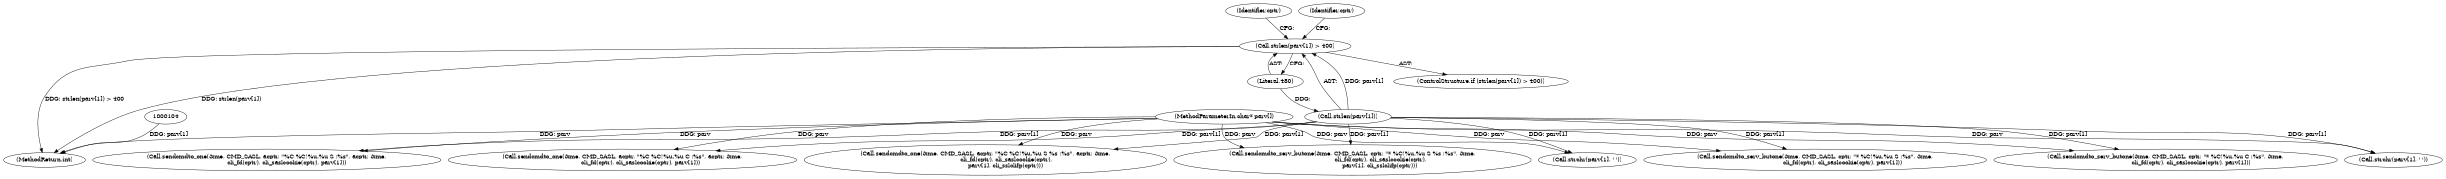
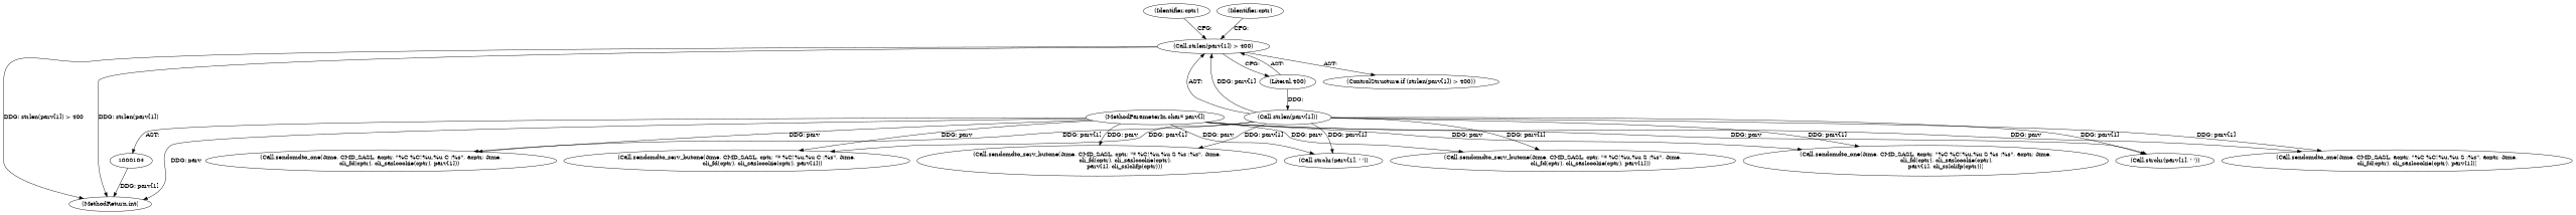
  digraph {
    n1 [label="(Call,strlen(parv[1]) > 400)"]
    n2 [label="(MethodReturn,int)"]
-   n3 [label="(Literal,480)"]
+   n3 [label="(Literal,400)"]
    n4 [label="(ControlStructure,if (strlen(parv[1]) > 400))"]
    n5 [label="(Call,strlen(parv[1]))"]
    n6 [label="(Call,sendcmdto_one(&me, CMD_SASL, acptr, \"%C %C!%u.%u C :%s\", acptr, &me,\n                    cli_fd(cptr), cli_saslcookie(cptr), parv[1]))"]
    n7 [label="(Call,sendcmdto_serv_butone(&me, CMD_SASL, cptr, \"* %C!%u.%u S :%s\", &me,\n                              cli_fd(cptr), cli_saslcookie(cptr), parv[1]))"]
    n8 [label="(Call,sendcmdto_serv_butone(&me, CMD_SASL, cptr, \"* %C!%u.%u C :%s\", &me,\n                            cli_fd(cptr), cli_saslcookie(cptr), parv[1]))"]
    n9 [label="(Call,sendcmdto_serv_butone(&me, CMD_SASL, cptr, \"* %C!%u.%u S %s :%s\", &me,\n                               cli_fd(cptr), cli_saslcookie(cptr),\n                              parv[1], cli_sslclifp(cptr)))"]
    n10 [label="(Call,sendcmdto_one(&me, CMD_SASL, acptr, \"%C %C!%u.%u S %s :%s\", acptr, &me,\n                       cli_fd(cptr), cli_saslcookie(cptr),\n                      parv[1], cli_sslclifp(cptr)))"]
    n11 [label="(Call,strchr(parv[1], ' '))"]
    n12 [label="(Call,sendcmdto_one(&me, CMD_SASL, acptr, \"%C %C!%u.%u S :%s\", acptr, &me,\n                      cli_fd(cptr), cli_saslcookie(cptr), parv[1]))"]
    n13 [label="(Call,strchr(parv[1], ' '))"]
    n14 [label="(MethodParameterIn,char* parv[])"]
    1000104
    n16 [label="(Identifier,cptr)"]
    n17 [label="(Identifier,cptr)"]
    n1 -> n2 [label="DDG: strlen(parv[1]) > 400"]
    n1 -> n2 [label="DDG: strlen(parv[1])"]
    n1 -> n3 [label="CFG: "]
    n1 -> n4 [label="AST: "]
    n3 -> n1 [label="AST: "]
    n3 -> n5 [label="DDG: "]
    n5 -> n1 [label="AST: "]
    n5 -> n1 [label="DDG: parv[1]"]
    n5 -> n6 [label="DDG: parv[1]"]
    n5 -> n7 [label="DDG: parv[1]"]
    n5 -> n8 [label="DDG: parv[1]"]
    n5 -> n9 [label="DDG: parv[1]"]
    n5 -> n10 [label="DDG: parv[1]"]
    n5 -> n11 [label="DDG: parv[1]"]
    n5 -> n12 [label="DDG: parv[1]"]
    n5 -> n13 [label="DDG: parv[1]"]
    n14 -> n2 [label="DDG: parv"]
    n14 -> n6 [label="DDG: parv"]
    n14 -> n7 [label="DDG: parv"]
    n14 -> n8 [label="DDG: parv"]
    n14 -> n9 [label="DDG: parv"]
    n14 -> n10 [label="DDG: parv"]
    n14 -> n11 [label="DDG: parv"]
    n14 -> n12 [label="DDG: parv"]
    n14 -> n13 [label="DDG: parv"]
+   n14 -> 1000104 [label="AST: "]
    1000104 -> n2 [label="DDG: parv[1]"]
    n16 -> n1 [label="CFG: "]
    n17 -> n1 [label="CFG: "]
  }
